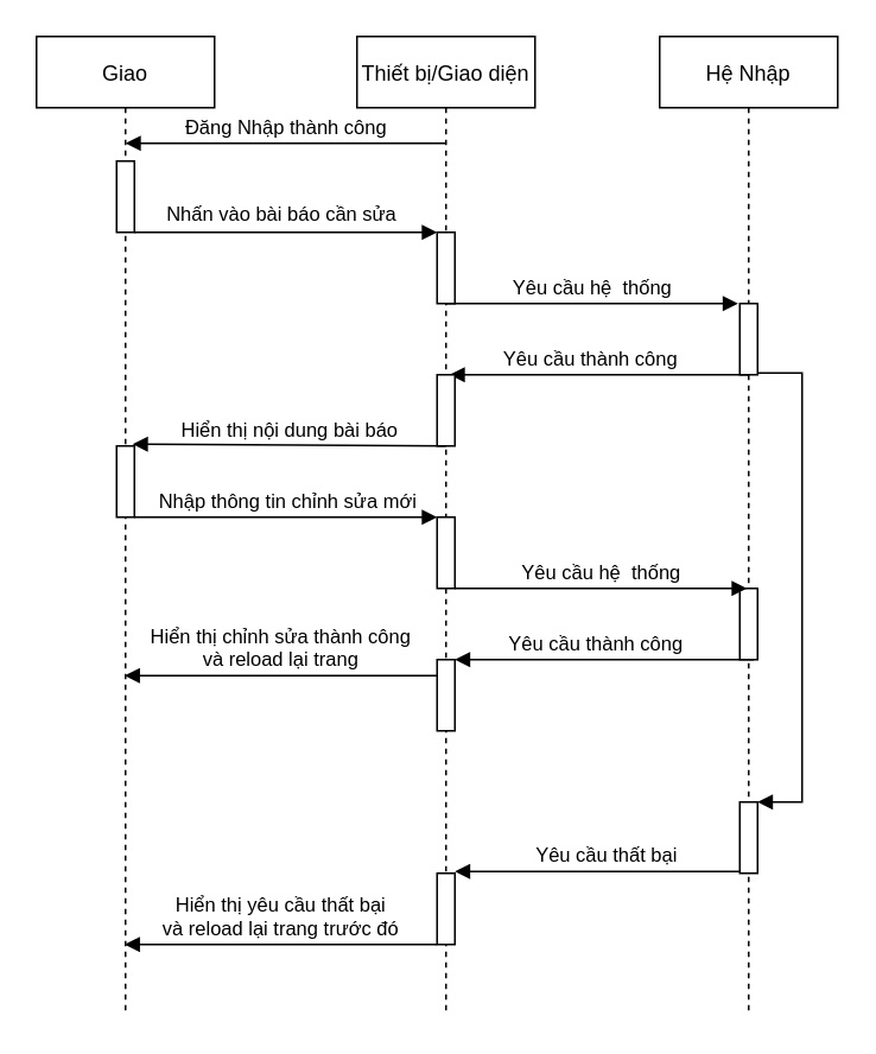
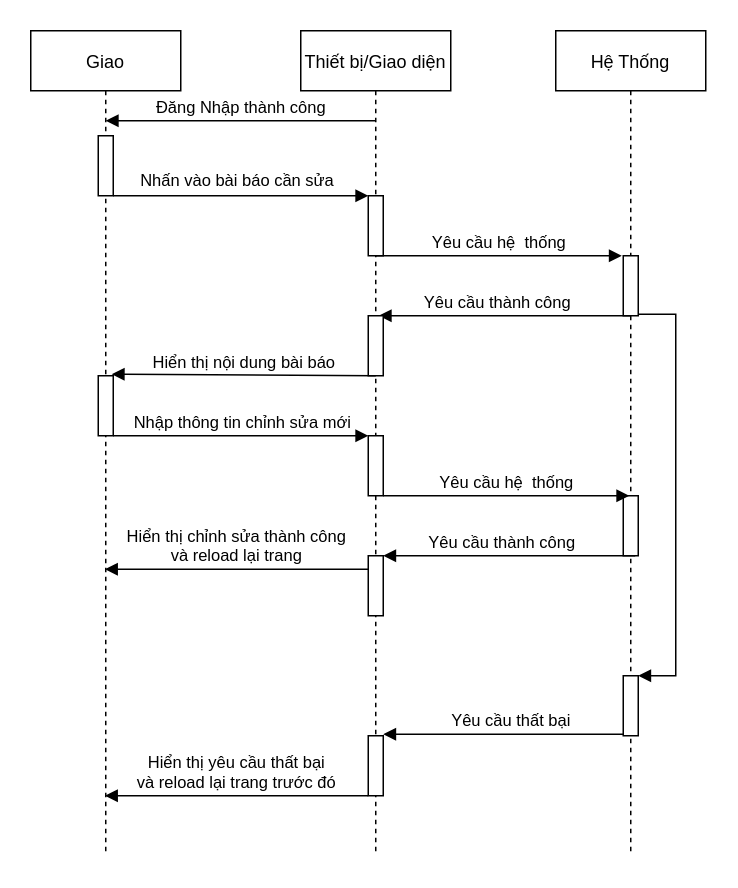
  <mxCell id="0" />
  <mxCell id="1" parent="0" />
  <mxCell id="2" value="Giao" style="shape=umlLifeline;perimeter=lifelinePerimeter;container=1;collapsible=0;recursiveResize=0;rounded=0;shadow=0;strokeWidth=1;" parent="1" vertex="1"><mxGeometry x="20" y="20" width="100" height="550" as="geometry" /></mxCell>
  <mxCell id="3" value="" style="points=[];perimeter=orthogonalPerimeter;rounded=0;shadow=0;strokeWidth=1;" parent="2" vertex="1"><mxGeometry x="45" y="70" width="10" height="40" as="geometry" /></mxCell>
  <mxCell id="4" value="Thiết bị/Giao diện" style="shape=umlLifeline;perimeter=lifelinePerimeter;container=1;collapsible=0;recursiveResize=0;rounded=0;shadow=0;strokeWidth=1;" parent="1" vertex="1"><mxGeometry x="200" y="20" width="100" height="550" as="geometry" /></mxCell>
  <mxCell id="5" value="" style="points=[];perimeter=orthogonalPerimeter;rounded=0;shadow=0;strokeWidth=1;" parent="4" vertex="1"><mxGeometry x="45" y="110" width="10" height="40" as="geometry" /></mxCell>
  <mxCell id="6" value="Nhấn vào bài báo cần sửa" style="verticalAlign=bottom;endArrow=block;shadow=0;strokeWidth=1;" parent="1" source="3" target="5" edge="1"><mxGeometry x="-0.029" y="1" relative="1" as="geometry"><mxPoint x="175" y="100" as="sourcePoint" /><mxPoint x="240" y="130" as="targetPoint" /><Array as="points"><mxPoint x="180" y="130" /><mxPoint x="210" y="130" /></Array><mxPoint as="offset" /></mxGeometry></mxCell>
- <mxCell id="7" value="Hệ Nhập" style="shape=umlLifeline;perimeter=lifelinePerimeter;container=1;collapsible=0;recursiveResize=0;rounded=0;shadow=0;strokeWidth=1;" parent="1" vertex="1"><mxGeometry x="370" y="20" width="100" height="550" as="geometry" /></mxCell>
+ <mxCell id="7" value="Hệ Thống" style="shape=umlLifeline;perimeter=lifelinePerimeter;container=1;collapsible=0;recursiveResize=0;rounded=0;shadow=0;strokeWidth=1;" parent="1" vertex="1"><mxGeometry x="370" y="20" width="100" height="550" as="geometry" /></mxCell>
  <mxCell id="8" value="" style="points=[];perimeter=orthogonalPerimeter;rounded=0;shadow=0;strokeWidth=1;" parent="7" vertex="1"><mxGeometry x="45" y="150" width="10" height="40" as="geometry" /></mxCell>
  <mxCell id="9" value="Yêu cầu hệ&amp;nbsp; thống" style="html=1;verticalAlign=bottom;endArrow=block;entryX=-0.1;entryY=0;entryDx=0;entryDy=0;entryPerimeter=0;exitX=0.5;exitY=1;exitDx=0;exitDy=0;exitPerimeter=0;" parent="1" source="5" target="8" edge="1"><mxGeometry x="0.006" width="80" relative="1" as="geometry"><mxPoint x="245" y="180" as="sourcePoint" /><mxPoint x="410" y="180" as="targetPoint" /><mxPoint as="offset" /></mxGeometry></mxCell>
  <mxCell id="10" value="Yêu cầu thành công" style="html=1;verticalAlign=bottom;endArrow=block;exitX=0.5;exitY=1;exitDx=0;exitDy=0;exitPerimeter=0;entryX=0.7;entryY=0;entryDx=0;entryDy=0;entryPerimeter=0;" parent="1" source="8" target="12" edge="1"><mxGeometry x="0.059" width="80" relative="1" as="geometry"><mxPoint x="335" y="220" as="sourcePoint" /><mxPoint x="250" y="220" as="targetPoint" /><mxPoint as="offset" /></mxGeometry></mxCell>
  <mxCell id="11" value="Hiển thị nội dung bài báo" style="html=1;verticalAlign=bottom;endArrow=block;exitX=0.5;exitY=1;exitDx=0;exitDy=0;exitPerimeter=0;" parent="1" source="12" edge="1"><mxGeometry width="80" relative="1" as="geometry"><mxPoint x="240" y="260" as="sourcePoint" /><mxPoint x="74" y="249" as="targetPoint" /><mxPoint as="offset" /></mxGeometry></mxCell>
  <mxCell id="12" value="" style="points=[];perimeter=orthogonalPerimeter;rounded=0;shadow=0;strokeWidth=1;" parent="1" vertex="1"><mxGeometry x="245" y="210" width="10" height="40" as="geometry" /></mxCell>
  <mxCell id="13" value="" style="html=1;points=[];perimeter=orthogonalPerimeter;" parent="1" vertex="1"><mxGeometry x="415" y="330" width="10" height="40" as="geometry" /></mxCell>
  <mxCell id="14" value="" style="edgeStyle=orthogonalEdgeStyle;html=1;align=left;spacingLeft=2;endArrow=block;rounded=0;" parent="1" source="8" target="23" edge="1"><mxGeometry y="85" relative="1" as="geometry"><mxPoint x="425" y="220" as="sourcePoint" /><Array as="points"><mxPoint x="450" y="209" /><mxPoint x="450" y="450" /></Array><mxPoint as="offset" /><mxPoint x="455" y="466" as="targetPoint" /></mxGeometry></mxCell>
  <mxCell id="15" value="Yêu cầu thất bại" style="html=1;verticalAlign=bottom;endArrow=block;exitX=0.5;exitY=1;exitDx=0;exitDy=0;exitPerimeter=0;" parent="1" edge="1"><mxGeometry width="80" relative="1" as="geometry"><mxPoint x="425" y="489" as="sourcePoint" /><mxPoint x="255" y="489" as="targetPoint" /><mxPoint as="offset" /></mxGeometry></mxCell>
  <mxCell id="16" value="" style="points=[];perimeter=orthogonalPerimeter;rounded=0;shadow=0;strokeWidth=1;" parent="1" vertex="1"><mxGeometry x="245" y="370" width="10" height="40" as="geometry" /></mxCell>
  <mxCell id="17" value="Hiển thị chỉnh sửa thành công&lt;br&gt;và reload lại trang" style="html=1;verticalAlign=bottom;endArrow=block;exitX=0.5;exitY=1;exitDx=0;exitDy=0;exitPerimeter=0;" parent="1" target="2" edge="1"><mxGeometry width="80" relative="1" as="geometry"><mxPoint x="245" y="379" as="sourcePoint" /><mxPoint x="75" y="379" as="targetPoint" /><mxPoint as="offset" /></mxGeometry></mxCell>
  <mxCell id="18" value="" style="points=[];perimeter=orthogonalPerimeter;rounded=0;shadow=0;strokeWidth=1;" parent="1" vertex="1"><mxGeometry x="65" y="250" width="10" height="40" as="geometry" /></mxCell>
  <mxCell id="19" value="Nhập thông tin chỉnh sửa mới" style="html=1;verticalAlign=bottom;endArrow=block;exitX=0.5;exitY=1;exitDx=0;exitDy=0;exitPerimeter=0;" parent="1" target="20" edge="1"><mxGeometry x="0.006" width="80" relative="1" as="geometry"><mxPoint x="75" y="290" as="sourcePoint" /><mxPoint x="239" y="290" as="targetPoint" /><mxPoint as="offset" /></mxGeometry></mxCell>
  <mxCell id="20" value="" style="points=[];perimeter=orthogonalPerimeter;rounded=0;shadow=0;strokeWidth=1;" parent="1" vertex="1"><mxGeometry x="245" y="290" width="10" height="40" as="geometry" /></mxCell>
  <mxCell id="21" value="Yêu cầu hệ&amp;nbsp; thống" style="html=1;verticalAlign=bottom;endArrow=block;entryX=-0.1;entryY=0;entryDx=0;entryDy=0;entryPerimeter=0;exitX=0.5;exitY=1;exitDx=0;exitDy=0;exitPerimeter=0;" parent="1" edge="1"><mxGeometry x="0.006" width="80" relative="1" as="geometry"><mxPoint x="255" y="330" as="sourcePoint" /><mxPoint x="419" y="330" as="targetPoint" /><mxPoint as="offset" /></mxGeometry></mxCell>
  <mxCell id="22" value="Yêu cầu thành công" style="html=1;verticalAlign=bottom;endArrow=block;exitX=0.5;exitY=1;exitDx=0;exitDy=0;exitPerimeter=0;entryX=0.7;entryY=0;entryDx=0;entryDy=0;entryPerimeter=0;" parent="1" edge="1"><mxGeometry x="0.059" width="80" relative="1" as="geometry"><mxPoint x="423" y="370" as="sourcePoint" /><mxPoint x="255" y="370" as="targetPoint" /><mxPoint as="offset" /></mxGeometry></mxCell>
  <mxCell id="23" value="" style="html=1;points=[];perimeter=orthogonalPerimeter;" parent="1" vertex="1"><mxGeometry x="415" y="450" width="10" height="40" as="geometry" /></mxCell>
  <mxCell id="24" value="" style="points=[];perimeter=orthogonalPerimeter;rounded=0;shadow=0;strokeWidth=1;" parent="1" vertex="1"><mxGeometry x="245" y="490" width="10" height="40" as="geometry" /></mxCell>
  <mxCell id="25" value="Hiển thị yêu cầu thất bại&lt;br&gt;và reload lại trang trước đó" style="html=1;verticalAlign=bottom;endArrow=block;exitX=0.5;exitY=1;exitDx=0;exitDy=0;exitPerimeter=0;" parent="1" target="2" edge="1"><mxGeometry width="80" relative="1" as="geometry"><mxPoint x="245" y="530" as="sourcePoint" /><mxPoint x="75" y="530" as="targetPoint" /><mxPoint as="offset" /></mxGeometry></mxCell>
  <mxCell id="26" value="Đăng Nhập thành công" style="html=1;verticalAlign=bottom;endArrow=block;exitX=0.5;exitY=1;exitDx=0;exitDy=0;exitPerimeter=0;" edge="1" parent="1"><mxGeometry width="80" relative="1" as="geometry"><mxPoint x="250" y="80" as="sourcePoint" /><mxPoint x="70" y="80" as="targetPoint" /><mxPoint as="offset" /></mxGeometry></mxCell>
